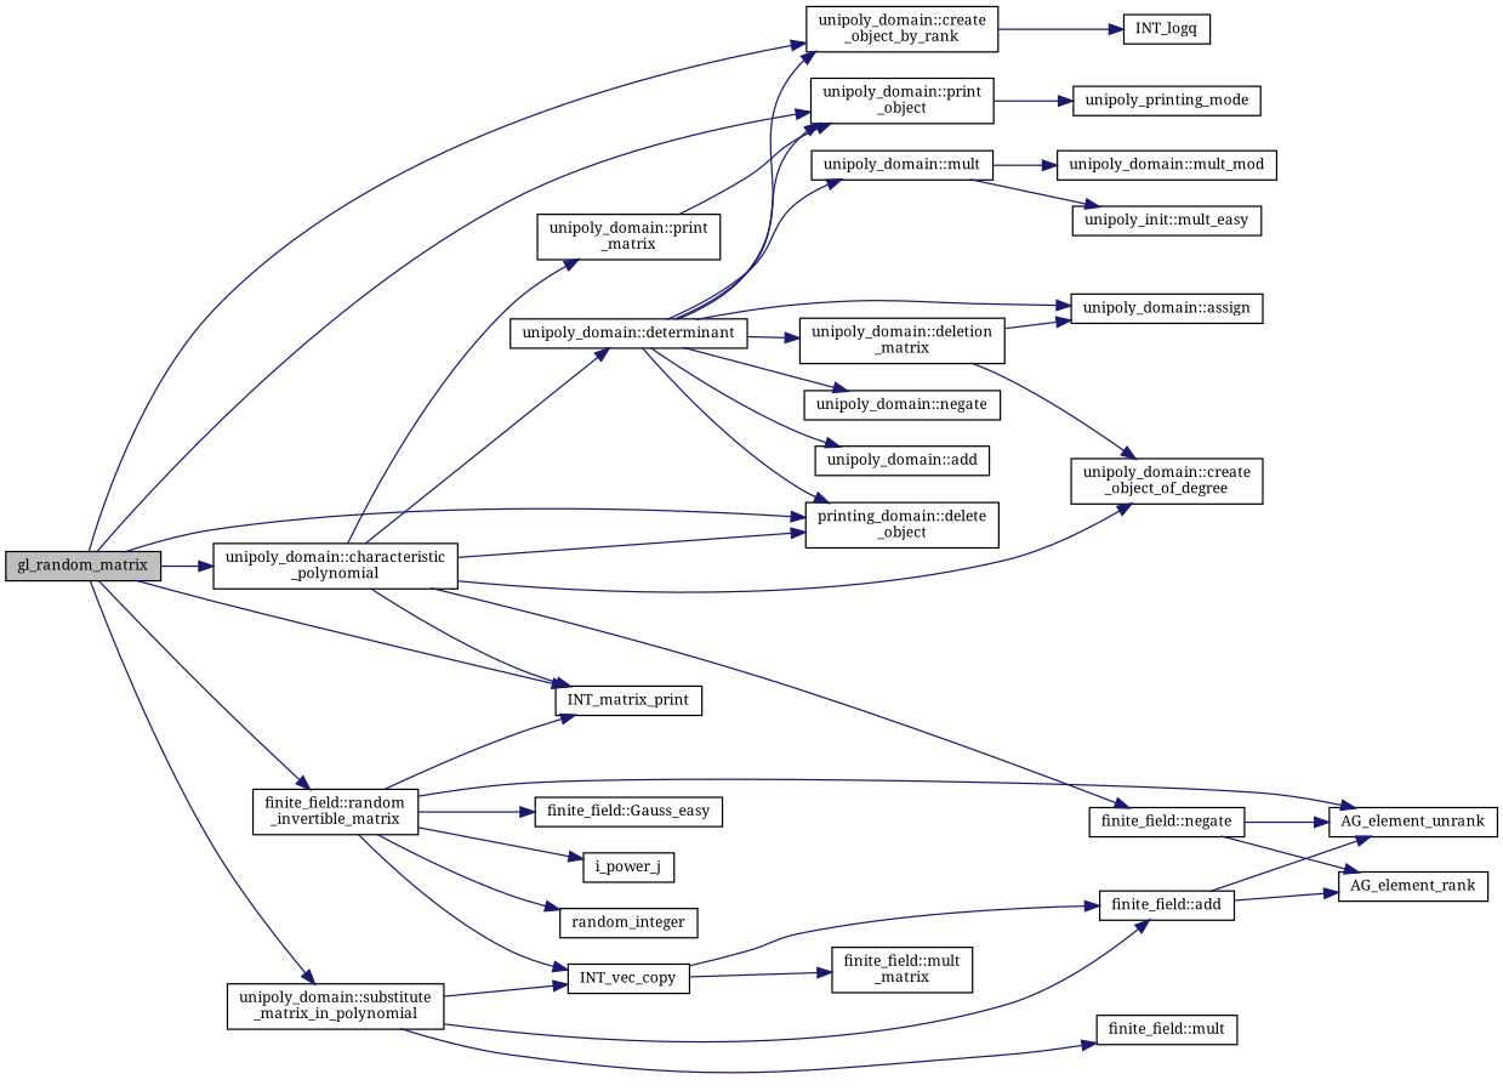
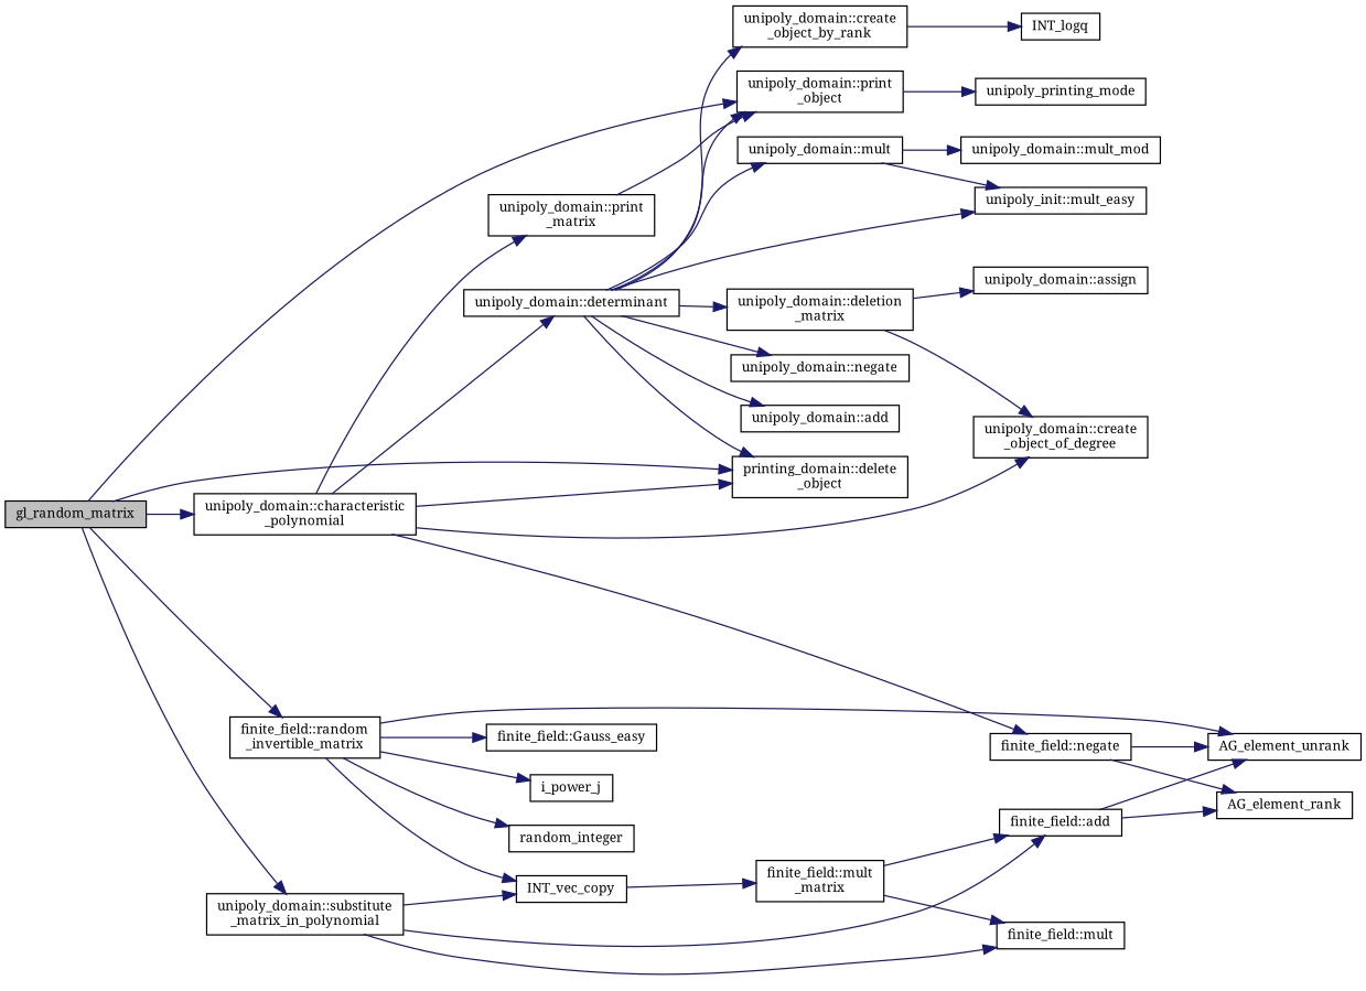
  digraph {
    fontname="Noto Serif"
    rankdir=LR
    node [color=black fillcolor=white fontname="Noto Serif" fontsize=10 shape=record style=filled]
    edge [color=midnightblue fontname="Noto Serif" fontsize=10 labelfontname=Helvetica labelfontsize=10 style=solid]
    n1 [fillcolor=grey75 fontcolor=black height=0.2 label=gl_random_matrix width=0.4]
    n2 [height=0.2 label="finite_field::random\l_invertible_matrix" width=0.4]
-   n3 [height=0.2 label=INT_matrix_print width=0.4]
    n4 [height=0.2 label="unipoly_domain::create\l_object_by_rank" width=0.4]
    n5 [height=0.2 label="unipoly_domain::characteristic\l_polynomial" width=0.4]
    n6 [height=0.2 label="unipoly_domain::print\l_object" width=0.4]
    n7 [height=0.2 label="printing_domain::delete\l_object" width=0.4]
    n8 [height=0.2 label="unipoly_domain::substitute\l_matrix_in_polynomial" width=0.4]
    n9 [height=0.2 label=i_power_j width=0.4]
    n10 [height=0.2 label=random_integer width=0.4]
    n11 [height=0.2 label=AG_element_unrank width=0.4]
    n12 [height=0.2 label=INT_vec_copy width=0.4]
    n13 [height=0.2 label="finite_field::Gauss_easy" width=0.4]
    n14 [height=0.2 label=INT_logq width=0.4]
    n15 [height=0.2 label="finite_field::negate" width=0.4]
    n16 [height=0.2 label="unipoly_domain::create\l_object_of_degree" width=0.4]
    n17 [height=0.2 label="unipoly_domain::print\l_matrix" width=0.4]
    n18 [height=0.2 label="unipoly_domain::determinant" width=0.4]
    n19 [height=0.2 label=unipoly_printing_mode width=0.4]
    n20 [height=0.2 label="finite_field::mult" width=0.4]
    n21 [height=0.2 label="finite_field::add" width=0.4]
    n22 [height=0.2 label="finite_field::mult\l_matrix" width=0.4]
    n23 [height=0.2 label=AG_element_rank width=0.4]
    n24 [height=0.2 label="unipoly_domain::deletion\l_matrix" width=0.4]
    n25 [height=0.2 label="unipoly_domain::assign" width=0.4]
    n26 [height=0.2 label="unipoly_domain::mult" width=0.4]
    n27 [height=0.2 label="unipoly_domain::negate" width=0.4]
    n28 [height=0.2 label="unipoly_domain::add" width=0.4]
    n29 [height=0.2 label="unipoly_domain::mult_mod" width=0.4]
    n30 [height=0.2 label="unipoly_init::mult_easy" width=0.4]
    n1 -> n2
-   n1 -> n3
-   n1 -> n4
    n1 -> n5
    n1 -> n6
    n1 -> n7
    n1 -> n8
-   n2 -> n3
    n2 -> n9
    n2 -> n10
    n2 -> n11
    n2 -> n12
    n2 -> n13
    n4 -> n14
-   n5 -> n3
    n5 -> n7
    n5 -> n15
    n5 -> n16
    n5 -> n17
    n5 -> n18
    n6 -> n19
    n8 -> n12
    n8 -> n20
    n8 -> n21
    n12 -> n22
    n15 -> n11
    n15 -> n23
    n17 -> n6
    n18 -> n4
    n18 -> n6
    n18 -> n7
    n18 -> n24
-   n18 -> n25
+   n18 -> n30
    n18 -> n26
    n18 -> n27
    n18 -> n28
    n21 -> n11
    n21 -> n23
-   n12 -> n21
+   n22 -> n20
+   n22 -> n21
    n24 -> n16
    n24 -> n25
    n26 -> n29
    n26 -> n30
  }
